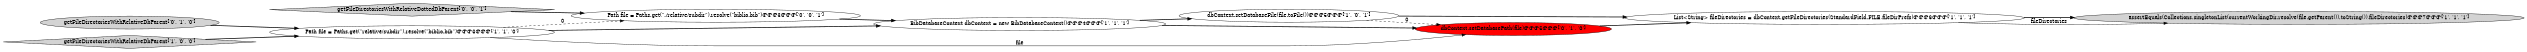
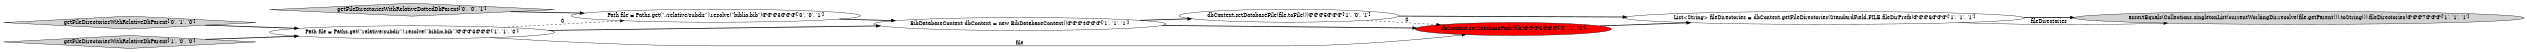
  digraph {
    rankdir=LR
    node [fillcolor=white shape=ellipse style=filled]
    edge [style=bold]
    n1 [label="dbContext.setDatabaseFile(file.toFile())@@@5@@@['1', '0', '1']"]
    n2 [label="List<String> fileDirectories = dbContext.getFileDirectories(StandardField.FILE,fileDirPrefs)@@@6@@@['1', '1', '1']"]
    n3 [fillcolor=red label="dbContext.setDatabasePath(file)@@@5@@@['0', '1', '0']"]
    n4 [fillcolor=lightgray label="assertEquals(Collections.singletonList(currentWorkingDir.resolve(file.getParent()).toString()),fileDirectories)@@@7@@@['1', '1', '1']"]
    n5 [label="Path file = Paths.get(\"./relative/subdir\").resolve(\"biblio.bib\")@@@3@@@['0', '0', '1']"]
    n6 [label="BibDatabaseContext dbContext = new BibDatabaseContext()@@@4@@@['1', '1', '1']"]
-   n7 [fillcolor=lightgray label="getFileDirectoriesWithRelativeDbParent['0', '1', '0']"]
+   n7 [fillcolor=lightgray label="getFileDirectoriesWithRelativeDbParent['0', '1', '0']" shape=diamond]
    n8 [label="Path file = Paths.get(\"relative/subdir\").resolve(\"biblio.bib\")@@@3@@@['1', '1', '0']"]
    n9 [fillcolor=lightgray label="getFileDirectoriesWithRelativeDottedDbParent['0', '0', '1']" shape=diamond]
    n10 [fillcolor=lightgray label="getFileDirectoriesWithRelativeDbParent['1', '0', '0']" shape=diamond]
    n1 -> n2
    n1 -> n3 [label=0 style=dashed]
    n2 -> n4
    n2 -> n4 [label=fileDirectories style=solid]
    n3 -> n2
    n5 -> n6
    n6 -> n1
    n6 -> n3
    n7 -> n8
    n8 -> n3 [label=file style=solid]
    n8 -> n5 [label=0 style=dashed]
    n8 -> n6
    n9 -> n5
    n10 -> n8
  }
